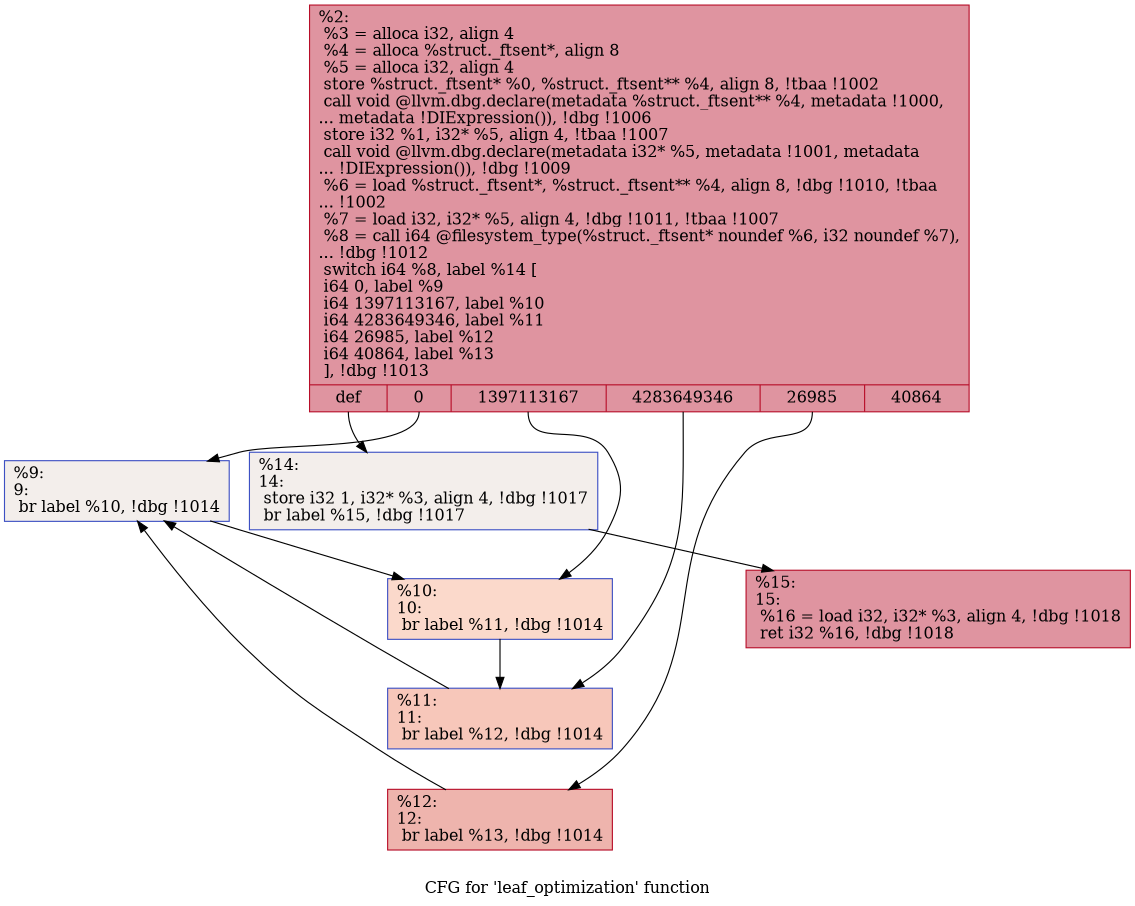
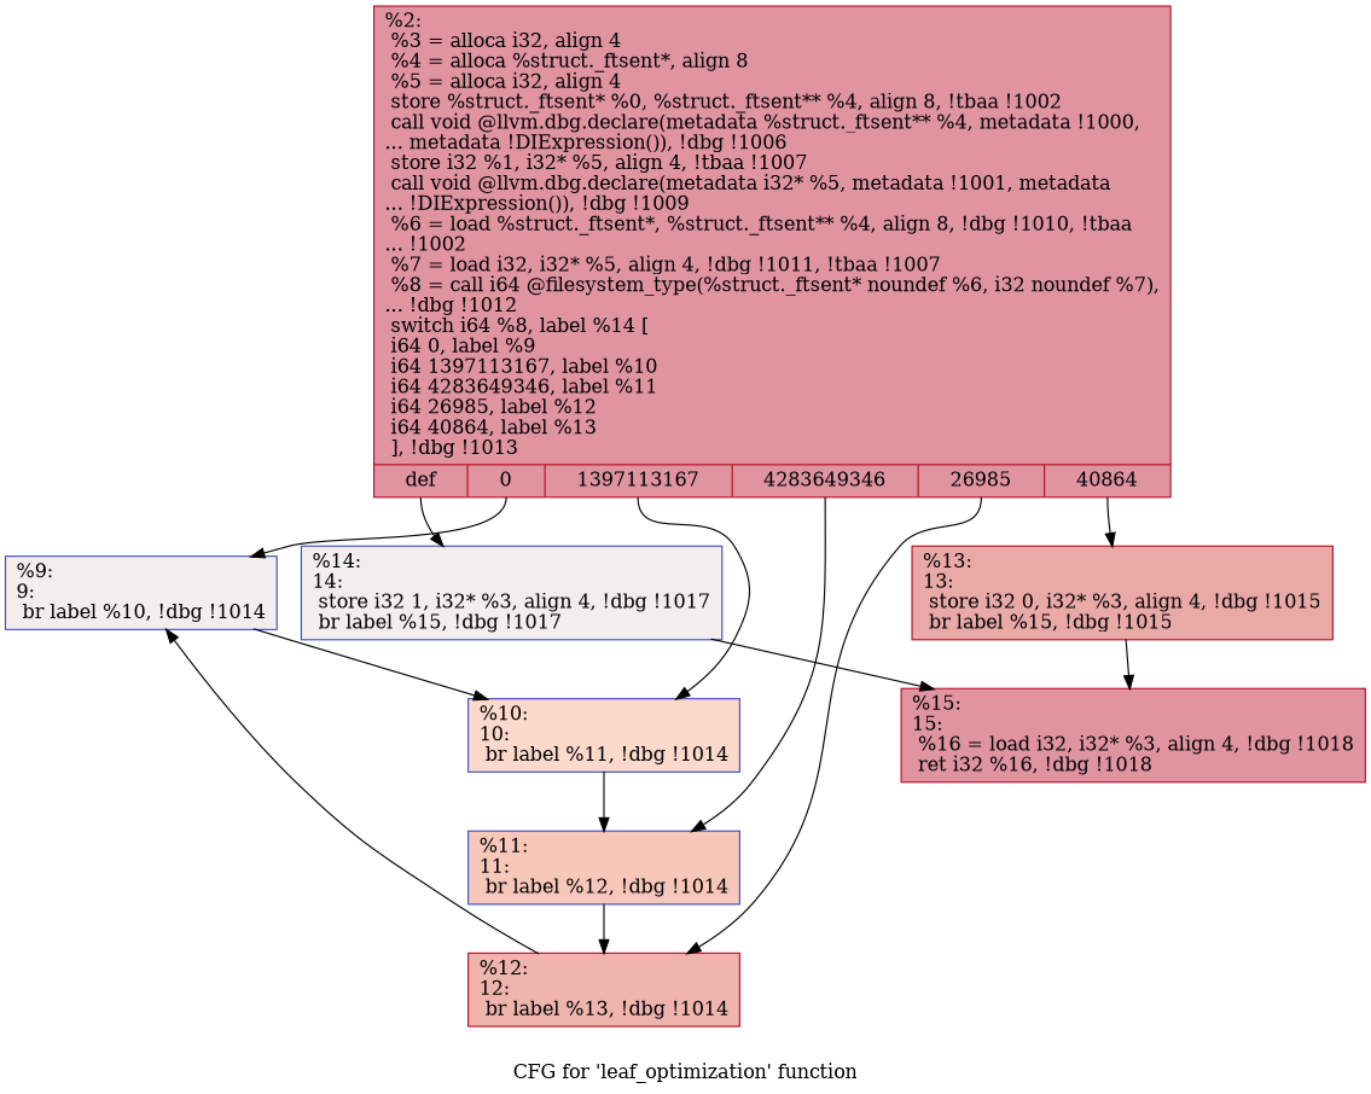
  digraph {
    label="CFG for 'leaf_optimization' function"
    node [color="#b70d28ff" fillcolor="#b70d2870" shape=record style=filled]
    n1 [label="{%2:\l  %3 = alloca i32, align 4\l  %4 = alloca %struct._ftsent*, align 8\l  %5 = alloca i32, align 4\l  store %struct._ftsent* %0, %struct._ftsent** %4, align 8, !tbaa !1002\l  call void @llvm.dbg.declare(metadata %struct._ftsent** %4, metadata !1000,\l... metadata !DIExpression()), !dbg !1006\l  store i32 %1, i32* %5, align 4, !tbaa !1007\l  call void @llvm.dbg.declare(metadata i32* %5, metadata !1001, metadata\l... !DIExpression()), !dbg !1009\l  %6 = load %struct._ftsent*, %struct._ftsent** %4, align 8, !dbg !1010, !tbaa\l... !1002\l  %7 = load i32, i32* %5, align 4, !dbg !1011, !tbaa !1007\l  %8 = call i64 @filesystem_type(%struct._ftsent* noundef %6, i32 noundef %7),\l... !dbg !1012\l  switch i64 %8, label %14 [\l    i64 0, label %9\l    i64 1397113167, label %10\l    i64 4283649346, label %11\l    i64 26985, label %12\l    i64 40864, label %13\l  ], !dbg !1013\l|{<s0>def|<s1>0|<s2>1397113167|<s3>4283649346|<s4>26985|<s5>40864}}"]
    n2 [color="#3d50c3ff" fillcolor="#e5d8d170" label="{%14:\l14:                                               \l  store i32 1, i32* %3, align 4, !dbg !1017\l  br label %15, !dbg !1017\l}"]
    n3 [color="#3d50c3ff" fillcolor="#e5d8d170" label="{%9:\l9:                                                \l  br label %10, !dbg !1014\l}"]
    n4 [color="#3d50c3ff" fillcolor="#f7a88970" label="{%10:\l10:                                               \l  br label %11, !dbg !1014\l}"]
    n5 [color="#3d50c3ff" fillcolor="#ec7f6370" label="{%11:\l11:                                               \l  br label %12, !dbg !1014\l}"]
    n6 [fillcolor="#d8564670" label="{%12:\l12:                                               \l  br label %13, !dbg !1014\l}"]
+   n7 [fillcolor="#ca3b3770" label="{%13:\l13:                                               \l  store i32 0, i32* %3, align 4, !dbg !1015\l  br label %15, !dbg !1015\l}"]
    n8 [label="{%15:\l15:                                               \l  %16 = load i32, i32* %3, align 4, !dbg !1018\l  ret i32 %16, !dbg !1018\l}"]
    n1 -> n2 [tailport=s0]
    n1 -> n3 [tailport=s1]
    n1 -> n4 [tailport=s2]
    n1 -> n5 [tailport=s3]
    n1 -> n6 [tailport=s4]
+   n1 -> n7 [tailport=s5]
    n2 -> n8
    n3 -> n4
    n4 -> n5
-   n5 -> n3
+   n5 -> n6
    n6 -> n3
+   n7 -> n8
  }
